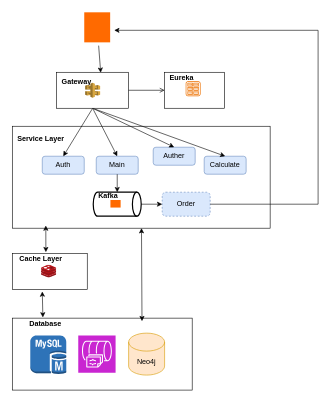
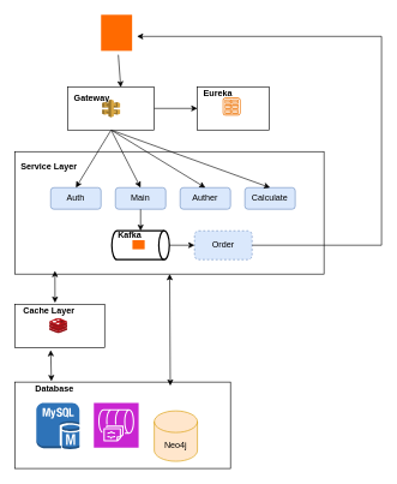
  <mxCell id="0" />
  <mxCell id="1" parent="0" />
  <mxCell id="2" value="" style="group" vertex="1" connectable="0" parent="1"><mxGeometry x="20" y="20" width="510" height="630" as="geometry" /></mxCell>
  <mxCell id="3" value="" style="points=[];aspect=fixed;html=1;align=center;shadow=0;dashed=0;fillColor=#FF6A00;strokeColor=none;shape=mxgraph.alibaba_cloud.user_feedback_02;" vertex="1" parent="2"><mxGeometry x="120" width="43.2" height="50.1" as="geometry" /></mxCell>
  <mxCell id="4" value="" style="group" vertex="1" connectable="0" parent="2"><mxGeometry y="100" width="430" height="530" as="geometry" /></mxCell>
  <mxCell id="5" value="" style="group" vertex="1" connectable="0" parent="4"><mxGeometry width="430" height="260" as="geometry" /></mxCell>
  <mxCell id="6" value="&lt;div&gt;&amp;nbsp; &lt;b&gt;Service Layer&lt;/b&gt;&lt;/div&gt;&lt;div&gt;&lt;br&gt;&lt;/div&gt;&lt;div&gt;&lt;br&gt;&lt;/div&gt;&lt;div&gt;&lt;br&gt;&lt;/div&gt;&lt;div&gt;&lt;br&gt;&lt;/div&gt;&lt;div&gt;&lt;br&gt;&lt;/div&gt;&lt;div&gt;&lt;br&gt;&lt;/div&gt;&lt;div&gt;&lt;br&gt;&lt;/div&gt;&lt;div&gt;&lt;br&gt;&lt;/div&gt;&lt;div&gt;&lt;br&gt;&lt;/div&gt;" style="rounded=0;whiteSpace=wrap;html=1;align=left;" vertex="1" parent="5"><mxGeometry y="90" width="430" height="170" as="geometry" /></mxCell>
  <mxCell id="7" value="" style="group" vertex="1" connectable="0" parent="5"><mxGeometry x="135" y="200" width="80" height="40" as="geometry" /></mxCell>
  <mxCell id="8" value="&amp;nbsp; &lt;b&gt;Kafka&lt;/b&gt;&lt;div&gt;&lt;br&gt;&lt;/div&gt;&lt;div&gt;&lt;br&gt;&lt;/div&gt;" style="strokeWidth=2;html=1;shape=mxgraph.flowchart.direct_data;whiteSpace=wrap;align=left;" vertex="1" parent="7"><mxGeometry width="80" height="40" as="geometry" /></mxCell>
  <mxCell id="9" value="" style="points=[];aspect=fixed;html=1;align=center;shadow=0;dashed=0;fillColor=#FF6A00;strokeColor=none;shape=mxgraph.alibaba_cloud.kafka;" vertex="1" parent="7"><mxGeometry x="28.656" y="13" width="17.01" height="12.6" as="geometry" /></mxCell>
  <mxCell id="10" value="Order" style="rounded=1;whiteSpace=wrap;html=1;fillColor=#dae8fc;strokeColor=#6c8ebf;dashed=1;" vertex="1" parent="5"><mxGeometry x="250" y="200" width="80" height="40" as="geometry" /></mxCell>
  <mxCell id="11" value="Auth" style="rounded=1;whiteSpace=wrap;html=1;fillColor=#dae8fc;strokeColor=#6c8ebf;" vertex="1" parent="5"><mxGeometry x="50" y="140" width="70" height="30" as="geometry" /></mxCell>
  <mxCell id="12" value="Main" style="rounded=1;whiteSpace=wrap;html=1;fillColor=#dae8fc;strokeColor=#6c8ebf;" vertex="1" parent="5"><mxGeometry x="140" y="140" width="70" height="30" as="geometry" /></mxCell>
- <mxCell id="13" value="Auther" style="rounded=1;whiteSpace=wrap;html=1;fillColor=#dae8fc;strokeColor=#6c8ebf;" vertex="1" parent="5"><mxGeometry x="235" y="125" width="70" height="30" as="geometry" /></mxCell>
+ <mxCell id="13" value="Auther" style="rounded=1;whiteSpace=wrap;html=1;fillColor=#dae8fc;strokeColor=#6c8ebf;" vertex="1" parent="5"><mxGeometry x="230" y="140" width="70" height="30" as="geometry" /></mxCell>
  <mxCell id="14" value="Calculate" style="rounded=1;whiteSpace=wrap;html=1;fillColor=#dae8fc;strokeColor=#6c8ebf;" vertex="1" parent="5"><mxGeometry x="320" y="140" width="70" height="30" as="geometry" /></mxCell>
  <mxCell id="15" value="" style="endArrow=classic;html=1;rounded=0;entryX=0.5;entryY=0;entryDx=0;entryDy=0;exitX=0.5;exitY=1;exitDx=0;exitDy=0;" edge="1" parent="5" source="26" target="11"><mxGeometry width="50" height="50" relative="1" as="geometry"><mxPoint x="160" y="-10" as="sourcePoint" /><mxPoint x="270" y="80" as="targetPoint" /></mxGeometry></mxCell>
  <mxCell id="16" value="" style="endArrow=classic;html=1;rounded=0;entryX=0.5;entryY=0;entryDx=0;entryDy=0;exitX=0.5;exitY=1;exitDx=0;exitDy=0;" edge="1" parent="5" source="26" target="12"><mxGeometry width="50" height="50" relative="1" as="geometry"><mxPoint x="170" as="sourcePoint" /><mxPoint x="95" y="150" as="targetPoint" /></mxGeometry></mxCell>
  <mxCell id="17" value="" style="endArrow=classic;html=1;rounded=0;entryX=0.5;entryY=0;entryDx=0;entryDy=0;exitX=0.5;exitY=1;exitDx=0;exitDy=0;" edge="1" parent="5" source="26" target="13"><mxGeometry width="50" height="50" relative="1" as="geometry"><mxPoint x="160" y="40" as="sourcePoint" /><mxPoint x="270" y="80" as="targetPoint" /></mxGeometry></mxCell>
  <mxCell id="18" value="" style="endArrow=classic;html=1;rounded=0;entryX=0.5;entryY=0;entryDx=0;entryDy=0;exitX=0.5;exitY=1;exitDx=0;exitDy=0;" edge="1" parent="5" source="26" target="14"><mxGeometry width="50" height="50" relative="1" as="geometry"><mxPoint x="180" y="10" as="sourcePoint" /><mxPoint x="105" y="160" as="targetPoint" /></mxGeometry></mxCell>
  <mxCell id="19" value="" style="endArrow=classic;html=1;rounded=0;exitX=1;exitY=0.5;exitDx=0;exitDy=0;exitPerimeter=0;" edge="1" parent="5" source="8" target="10"><mxGeometry width="50" height="50" relative="1" as="geometry"><mxPoint x="220" y="130" as="sourcePoint" /><mxPoint x="270" y="80" as="targetPoint" /></mxGeometry></mxCell>
  <mxCell id="20" value="" style="endArrow=classic;html=1;rounded=0;" edge="1" parent="5" source="12" target="8"><mxGeometry width="50" height="50" relative="1" as="geometry"><mxPoint x="220" y="130" as="sourcePoint" /><mxPoint x="270" y="80" as="targetPoint" /></mxGeometry></mxCell>
  <mxCell id="21" value="" style="group" vertex="1" connectable="0" parent="5"><mxGeometry x="74" width="316" height="82" as="geometry" /></mxCell>
  <mxCell id="22" value="" style="group;movable=1;resizable=1;rotatable=1;deletable=1;editable=1;locked=0;connectable=1;" vertex="1" connectable="0" parent="21"><mxGeometry x="180" width="136" height="82" as="geometry" /></mxCell>
  <mxCell id="23" value="&amp;nbsp; &lt;b&gt;Eureka&lt;/b&gt;&lt;div&gt;&lt;div&gt;&lt;br&gt;&lt;/div&gt;&lt;div&gt;&lt;br&gt;&lt;/div&gt;&lt;div&gt;&lt;br&gt;&lt;/div&gt;&lt;/div&gt;" style="rounded=0;whiteSpace=wrap;html=1;align=left;movable=1;resizable=1;rotatable=1;deletable=1;editable=1;locked=0;connectable=1;" vertex="1" parent="22"><mxGeometry width="100" height="60" as="geometry" /></mxCell>
  <mxCell id="24" value="" style="sketch=0;outlineConnect=0;fontColor=#232F3E;gradientColor=none;fillColor=#ED7100;strokeColor=none;dashed=0;verticalLabelPosition=bottom;verticalAlign=top;align=center;html=1;fontSize=12;fontStyle=0;aspect=fixed;pointerEvents=1;shape=mxgraph.aws4.registry;movable=1;resizable=1;rotatable=1;deletable=1;editable=1;locked=0;connectable=1;" vertex="1" parent="22"><mxGeometry x="35.18" y="15.17" width="24.82" height="24.82" as="geometry" /></mxCell>
  <mxCell id="25" value="" style="group" vertex="1" connectable="0" parent="21"><mxGeometry width="120" height="60" as="geometry" /></mxCell>
  <mxCell id="26" value="&lt;b&gt;&amp;nbsp; Gateway&lt;/b&gt;&lt;div&gt;&lt;b&gt;&lt;br&gt;&lt;/b&gt;&lt;/div&gt;&lt;div&gt;&lt;b&gt;&lt;br&gt;&lt;/b&gt;&lt;/div&gt;" style="rounded=0;whiteSpace=wrap;html=1;align=left;" vertex="1" parent="25"><mxGeometry width="120" height="60" as="geometry" /></mxCell>
  <mxCell id="27" value="" style="outlineConnect=0;dashed=0;verticalLabelPosition=bottom;verticalAlign=top;align=center;html=1;shape=mxgraph.aws3.api_gateway;fillColor=#D9A741;gradientColor=none;" vertex="1" parent="25"><mxGeometry x="47.5" y="17.5" width="25" height="25" as="geometry" /></mxCell>
- <mxCell id="28" value="" style="endArrow=open;html=1;rounded=0;exitX=1;exitY=0.5;exitDx=0;exitDy=0;" edge="1" parent="21" source="26" target="23"><mxGeometry width="50" height="50" relative="1" as="geometry"><mxPoint x="120" y="150" as="sourcePoint" /><mxPoint x="170" y="100" as="targetPoint" /></mxGeometry></mxCell>
+ <mxCell id="28" value="" style="endArrow=classic;html=1;rounded=0;exitX=1;exitY=0.5;exitDx=0;exitDy=0;" edge="1" parent="21" source="26" target="23"><mxGeometry width="50" height="50" relative="1" as="geometry"><mxPoint x="120" y="150" as="sourcePoint" /><mxPoint x="170" y="100" as="targetPoint" /></mxGeometry></mxCell>
  <mxCell id="29" value="" style="group" vertex="1" connectable="0" parent="4"><mxGeometry y="302.03" width="300" height="227.97" as="geometry" /></mxCell>
  <mxCell id="30" value="" style="endArrow=classic;startArrow=classic;html=1;rounded=0;entryX=0.4;entryY=1.06;entryDx=0;entryDy=0;exitX=0.17;exitY=-0.01;exitDx=0;exitDy=0;exitPerimeter=0;entryPerimeter=0;" edge="1" parent="29" source="32" target="37"><mxGeometry width="50" height="50" relative="1" as="geometry"><mxPoint x="72" y="122.97" as="sourcePoint" /><mxPoint x="230" y="67.97" as="targetPoint" /></mxGeometry></mxCell>
  <mxCell id="31" value="" style="group" vertex="1" connectable="0" parent="29"><mxGeometry y="107.97" width="300" height="120" as="geometry" /></mxCell>
  <mxCell id="32" value="&lt;b&gt;&lt;span style=&quot;white-space: pre;&quot;&gt;&#09;&lt;/span&gt;Database&lt;/b&gt;&lt;div&gt;&lt;br&gt;&lt;/div&gt;&lt;div&gt;&lt;br&gt;&lt;/div&gt;&lt;div&gt;&lt;br&gt;&lt;/div&gt;&lt;div&gt;&lt;br&gt;&lt;/div&gt;&lt;div&gt;&lt;br&gt;&lt;/div&gt;&lt;div&gt;&lt;br&gt;&lt;/div&gt;&lt;div&gt;&lt;br&gt;&lt;/div&gt;" style="rounded=0;whiteSpace=wrap;html=1;align=left;container=0;" vertex="1" parent="31"><mxGeometry width="300" height="120" as="geometry" /></mxCell>
- <mxCell id="33" value="Neo4j" style="shape=cylinder3;whiteSpace=wrap;html=1;boundedLbl=1;backgroundOutline=1;size=15;fillColor=#ffe6cc;strokeColor=#d79b00;container=0;" vertex="1" parent="31"><mxGeometry x="194" y="25" width="60" height="70" as="geometry" /></mxCell>
+ <mxCell id="33" value="Neo4j" style="shape=cylinder3;whiteSpace=wrap;html=1;boundedLbl=1;backgroundOutline=1;size=15;fillColor=#ffe6cc;strokeColor=#d79b00;container=0;" vertex="1" parent="31"><mxGeometry x="194" y="40" width="60" height="70" as="geometry" /></mxCell>
  <mxCell id="34" value="" style="outlineConnect=0;dashed=0;verticalLabelPosition=bottom;verticalAlign=top;align=center;html=1;shape=mxgraph.aws3.mysql_db_instance;fillColor=#2E73B8;gradientColor=none;container=0;" vertex="1" parent="31"><mxGeometry x="30" y="28.87" width="60" height="64.5" as="geometry" /></mxCell>
  <mxCell id="35" value="" style="sketch=0;points=[[0,0,0],[0.25,0,0],[0.5,0,0],[0.75,0,0],[1,0,0],[0,1,0],[0.25,1,0],[0.5,1,0],[0.75,1,0],[1,1,0],[0,0.25,0],[0,0.5,0],[0,0.75,0],[1,0.25,0],[1,0.5,0],[1,0.75,0]];outlineConnect=0;fontColor=#232F3E;fillColor=#C925D1;strokeColor=#ffffff;dashed=0;verticalLabelPosition=bottom;verticalAlign=top;align=center;html=1;fontSize=12;fontStyle=0;aspect=fixed;shape=mxgraph.aws4.resourceIcon;resIcon=mxgraph.aws4.documentdb_with_mongodb_compatibility;direction=south;container=0;" vertex="1" parent="31"><mxGeometry x="110" y="28.87" width="62.25" height="62.25" as="geometry" /></mxCell>
  <mxCell id="36" value="" style="group" vertex="1" connectable="0" parent="29"><mxGeometry width="125" height="60" as="geometry" /></mxCell>
  <mxCell id="37" value="&amp;nbsp; &amp;nbsp;&lt;b&gt;Cache Layer&lt;/b&gt;&lt;div&gt;&lt;br&gt;&lt;/div&gt;&lt;div&gt;&lt;br&gt;&lt;/div&gt;&lt;div&gt;&lt;br&gt;&lt;/div&gt;" style="rounded=0;whiteSpace=wrap;html=1;align=left;container=0;" vertex="1" parent="36"><mxGeometry width="125" height="60" as="geometry" /></mxCell>
  <mxCell id="38" value="" style="image;sketch=0;aspect=fixed;html=1;points=[];align=center;fontSize=12;image=img/lib/mscae/Cache_Redis_Product.svg;container=0;" vertex="1" parent="36"><mxGeometry x="48.425" y="19.362" width="25.317" height="21.267" as="geometry" /></mxCell>
  <mxCell id="39" value="" style="endArrow=classic;startArrow=classic;html=1;rounded=0;exitX=0.721;exitY=0.042;exitDx=0;exitDy=0;exitPerimeter=0;" edge="1" parent="4" source="32" target="6"><mxGeometry width="50" height="50" relative="1" as="geometry"><mxPoint x="180" y="420" as="sourcePoint" /><mxPoint x="230" y="370" as="targetPoint" /></mxGeometry></mxCell>
  <mxCell id="40" value="" style="endArrow=classic;startArrow=classic;html=1;rounded=0;entryX=0.13;entryY=0.974;entryDx=0;entryDy=0;entryPerimeter=0;" edge="1" parent="4" target="6"><mxGeometry width="50" height="50" relative="1" as="geometry"><mxPoint x="56" y="300" as="sourcePoint" /><mxPoint x="100" y="260" as="targetPoint" /></mxGeometry></mxCell>
  <mxCell id="41" value="" style="endArrow=classic;html=1;rounded=0;exitX=0.556;exitY=1.109;exitDx=0;exitDy=0;exitPerimeter=0;entryX=0.612;entryY=0.012;entryDx=0;entryDy=0;entryPerimeter=0;" edge="1" parent="2" source="3" target="26"><mxGeometry width="50" height="50" relative="1" as="geometry"><mxPoint x="220" y="50" as="sourcePoint" /><mxPoint x="220" y="200" as="targetPoint" /></mxGeometry></mxCell>
  <mxCell id="42" value="" style="endArrow=classic;html=1;rounded=0;exitX=1;exitY=0.5;exitDx=0;exitDy=0;" edge="1" parent="2" source="10"><mxGeometry width="50" height="50" relative="1" as="geometry"><mxPoint x="170" y="250" as="sourcePoint" /><mxPoint x="170" y="30" as="targetPoint" /><Array as="points"><mxPoint x="510" y="320" /><mxPoint x="510" y="30" /></Array></mxGeometry></mxCell>
